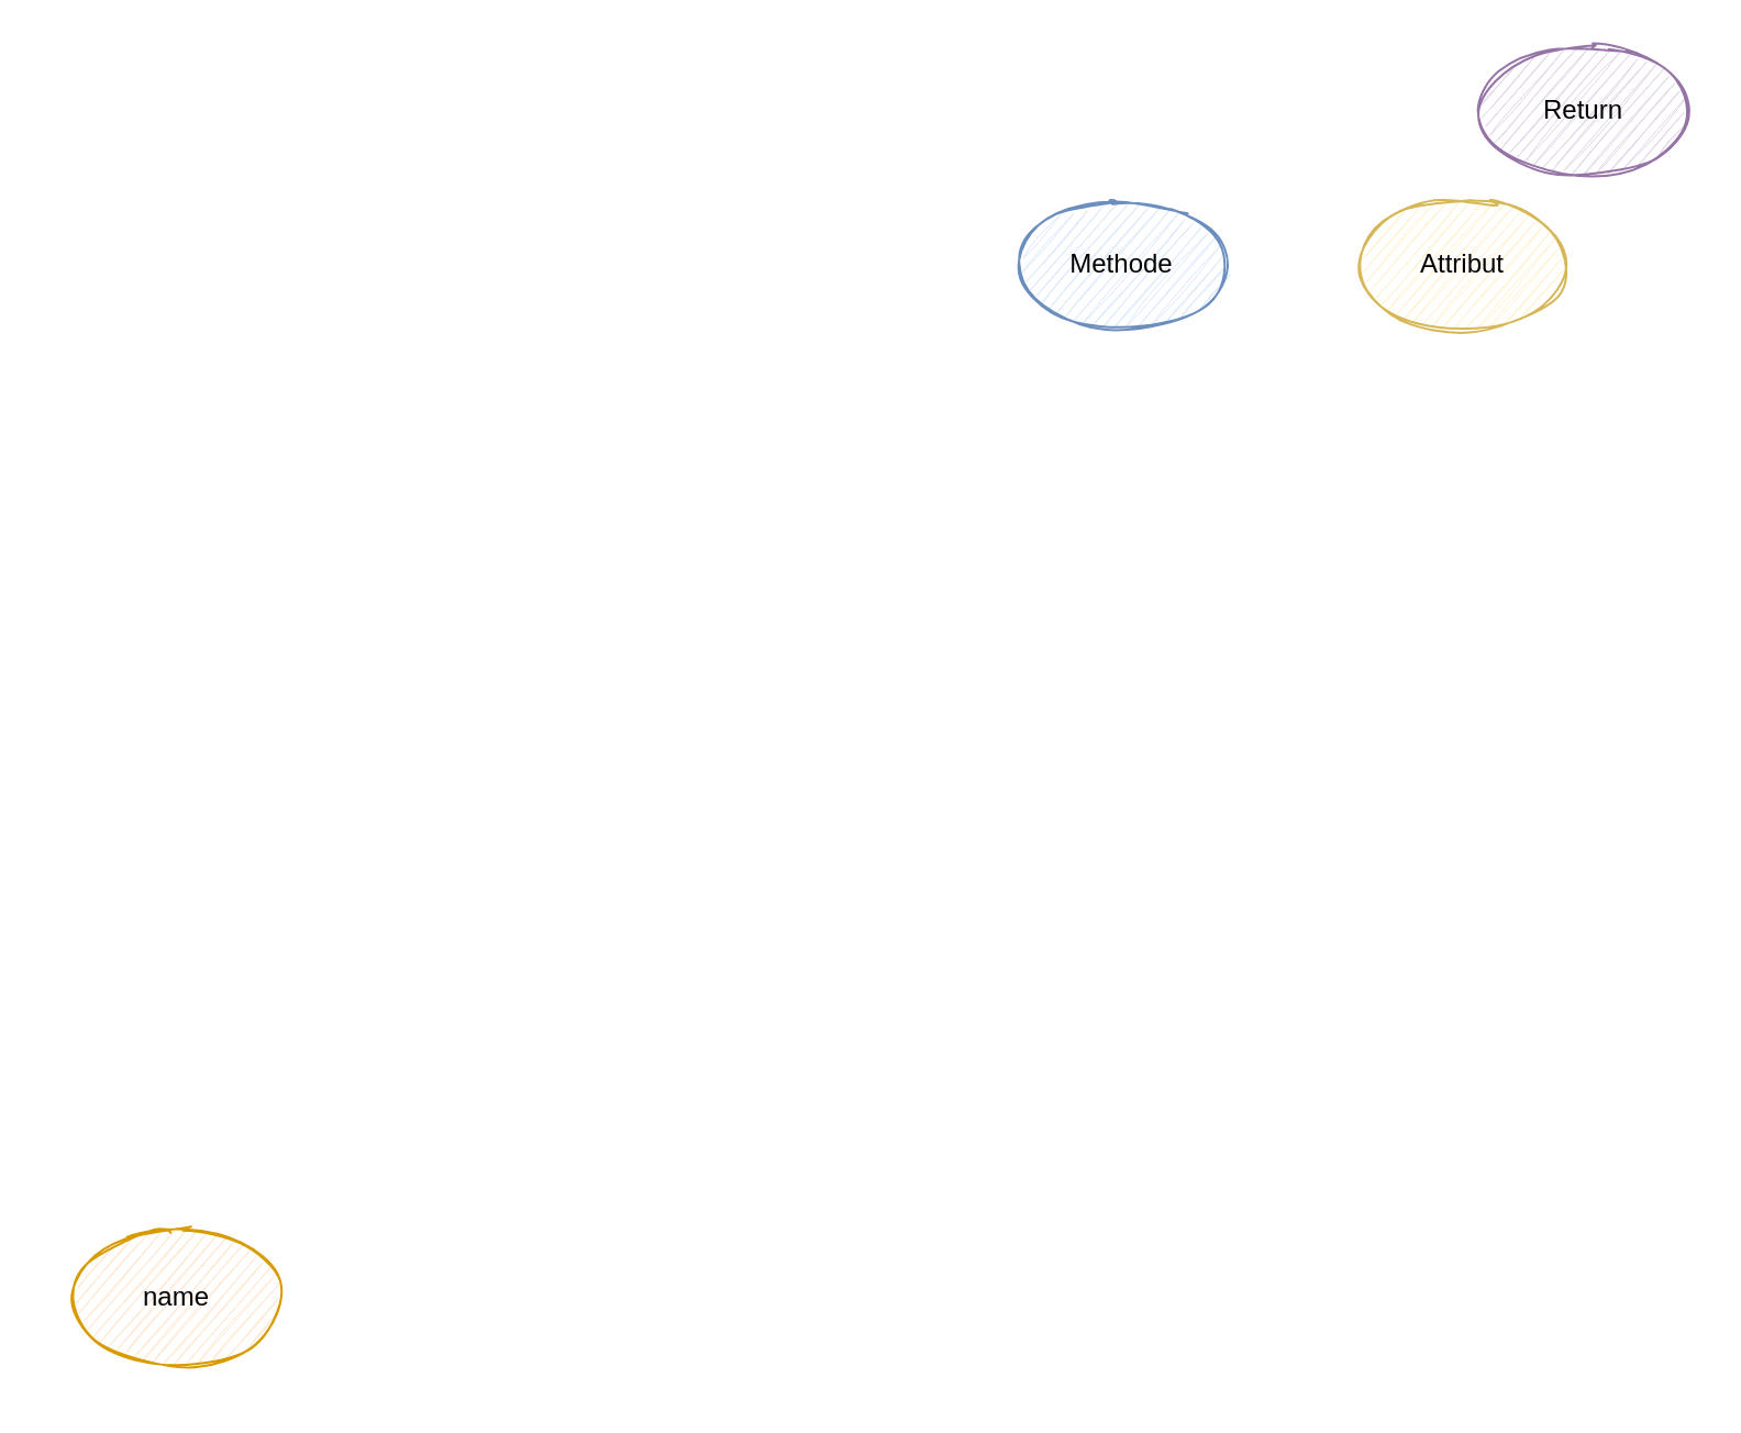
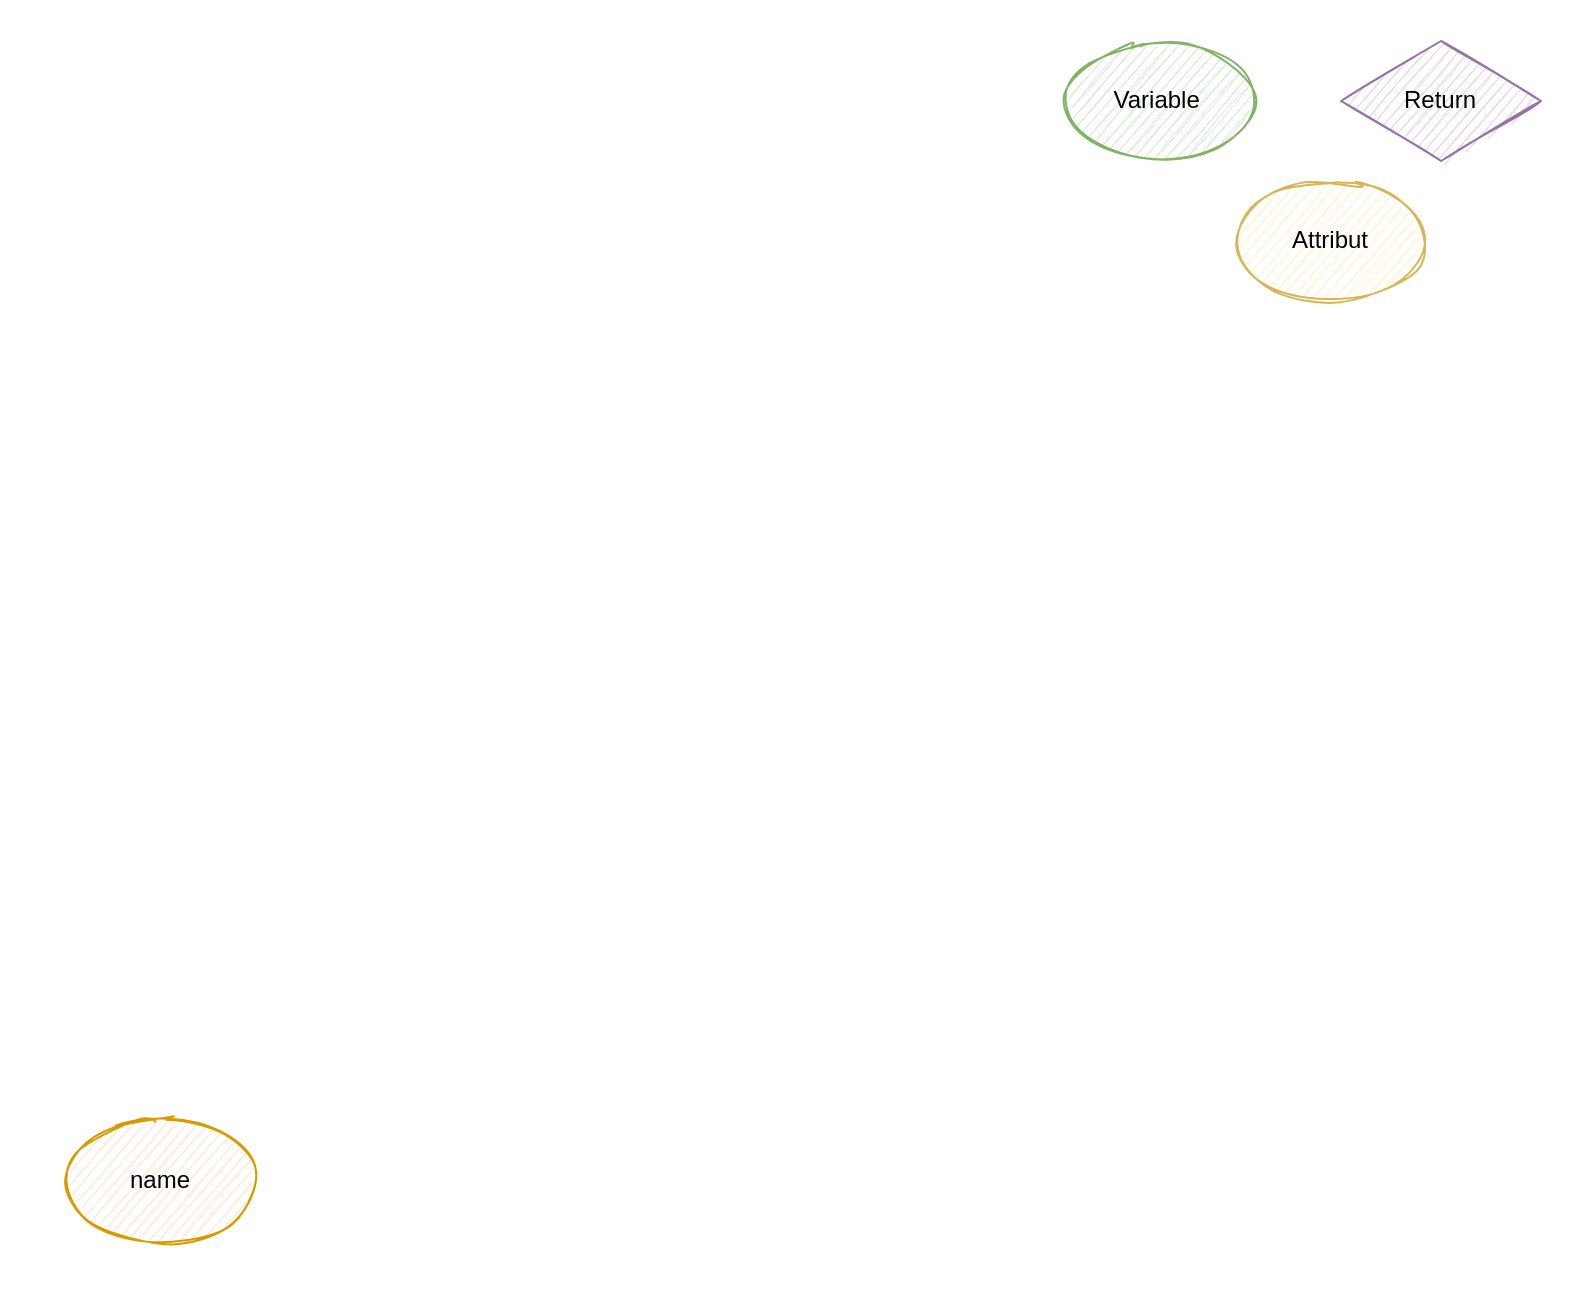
  <mxCell id="0" />
  <mxCell id="1" parent="0" />
  <mxCell id="2" value="name" style="ellipse;whiteSpace=wrap;html=1;fillColor=#ffe6cc;strokeColor=#d79b00;sketch=1;" parent="1" vertex="1"><mxGeometry x="30" y="560" width="100" height="60" as="geometry" /></mxCell>
  <mxCell id="3" value="" style="endArrow=none;html=1;strokeWidth=1;fontColor=#FFFFFF;strokeColor=#FFFFFF;" parent="1" edge="1"><mxGeometry width="50" height="50" relative="1" as="geometry"><mxPoint x="30" y="630" as="sourcePoint" /><mxPoint x="660" y="630" as="targetPoint" /></mxGeometry></mxCell>
  <mxCell id="4" value="" style="endArrow=none;html=1;strokeWidth=1;fontColor=#FFFFFF;strokeColor=#FFFFFF;" parent="1" edge="1"><mxGeometry width="50" height="50" relative="1" as="geometry"><mxPoint x="20" y="620" as="sourcePoint" /><mxPoint x="20" y="160" as="targetPoint" /></mxGeometry></mxCell>
- <mxCell id="6" value="Methode" style="ellipse;whiteSpace=wrap;html=1;fillColor=#dae8fc;strokeColor=#6c8ebf;sketch=1;" vertex="1" parent="1"><mxGeometry x="460" y="90" width="100" height="60" as="geometry" /></mxCell>
- <mxCell id="7" value="Return" style="ellipse;whiteSpace=wrap;html=1;fillColor=#e1d5e7;strokeColor=#9673a6;sketch=1;" vertex="1" parent="1"><mxGeometry x="670" y="20" width="100" height="60" as="geometry" /></mxCell>
+ <mxCell id="5" value="Variable&amp;nbsp;" style="ellipse;whiteSpace=wrap;html=1;fillColor=#d5e8d4;strokeColor=#82b366;sketch=1;" vertex="1" parent="1"><mxGeometry x="530" y="20" width="100" height="60" as="geometry" /></mxCell>
+ <mxCell id="7" value="Return" style="rhombus;whiteSpace=wrap;html=1;fillColor=#e1d5e7;strokeColor=#9673a6;sketch=1;" vertex="1" parent="1"><mxGeometry x="670" y="20" width="100" height="60" as="geometry" /></mxCell>
  <mxCell id="8" value="Attribut" style="ellipse;whiteSpace=wrap;html=1;fillColor=#fff2cc;strokeColor=#d6b656;sketch=1;" vertex="1" parent="1"><mxGeometry x="615" y="90" width="100" height="60" as="geometry" /></mxCell>
